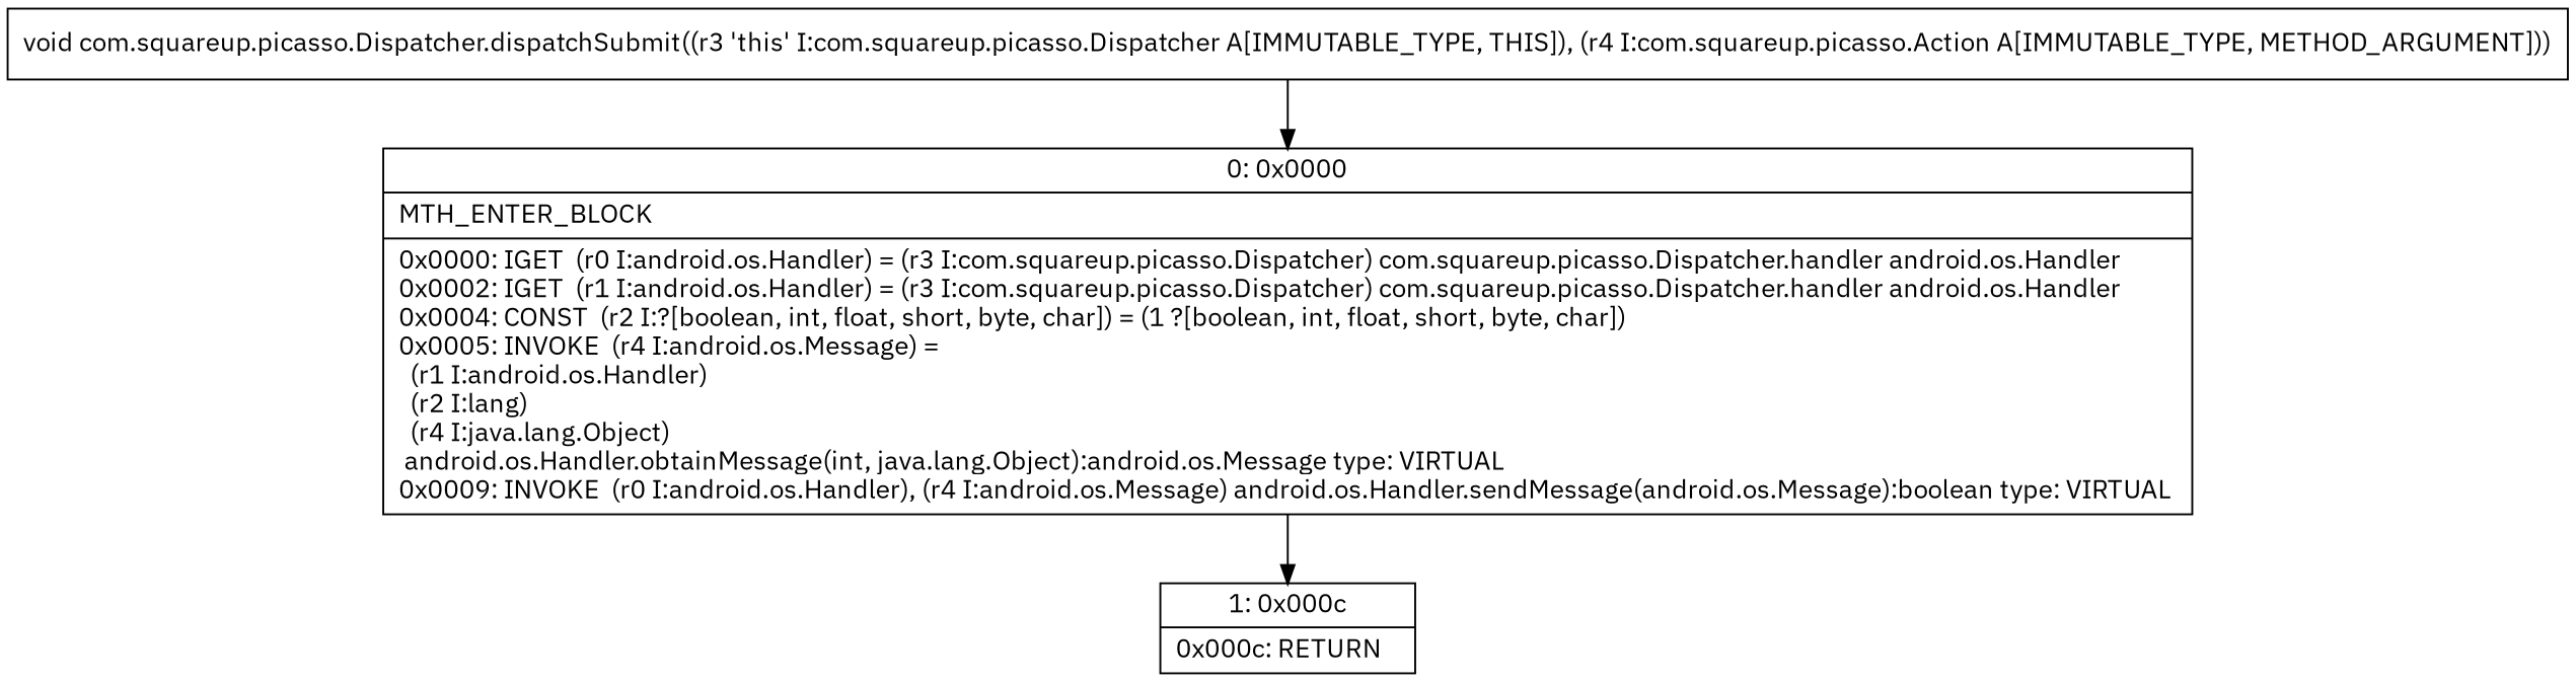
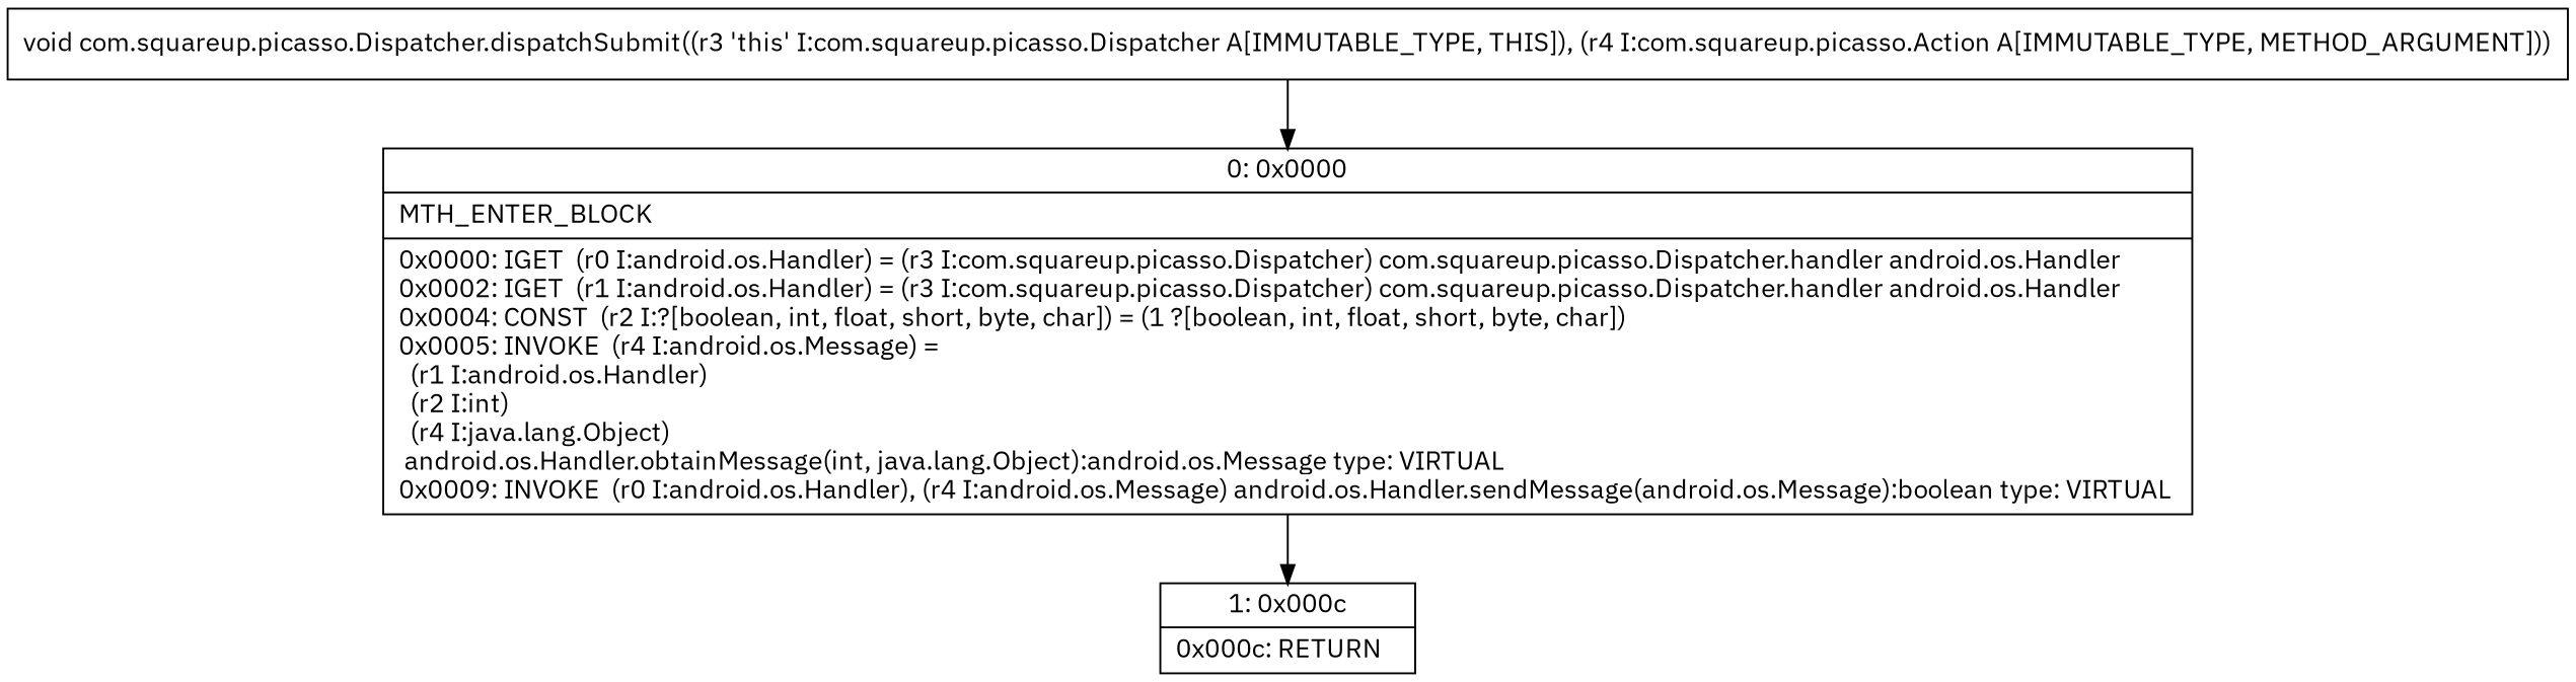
  digraph {
    fontname="IBM Plex Sans"
    node [shape=record fontname="IBM Plex Sans"]
    edge [fontname="IBM Plex Sans"]
-   n1 [label="{0\:\ 0x0000|MTH_ENTER_BLOCK\l|0x0000: IGET  (r0 I:android.os.Handler) = (r3 I:com.squareup.picasso.Dispatcher) com.squareup.picasso.Dispatcher.handler android.os.Handler \l0x0002: IGET  (r1 I:android.os.Handler) = (r3 I:com.squareup.picasso.Dispatcher) com.squareup.picasso.Dispatcher.handler android.os.Handler \l0x0004: CONST  (r2 I:?[boolean, int, float, short, byte, char]) = (1 ?[boolean, int, float, short, byte, char]) \l0x0005: INVOKE  (r4 I:android.os.Message) = \l  (r1 I:android.os.Handler)\l  (r2 I:lang)\l  (r4 I:java.lang.Object)\l android.os.Handler.obtainMessage(int, java.lang.Object):android.os.Message type: VIRTUAL \l0x0009: INVOKE  (r0 I:android.os.Handler), (r4 I:android.os.Message) android.os.Handler.sendMessage(android.os.Message):boolean type: VIRTUAL \l}"]
+   n1 [label="{0\:\ 0x0000|MTH_ENTER_BLOCK\l|0x0000: IGET  (r0 I:android.os.Handler) = (r3 I:com.squareup.picasso.Dispatcher) com.squareup.picasso.Dispatcher.handler android.os.Handler \l0x0002: IGET  (r1 I:android.os.Handler) = (r3 I:com.squareup.picasso.Dispatcher) com.squareup.picasso.Dispatcher.handler android.os.Handler \l0x0004: CONST  (r2 I:?[boolean, int, float, short, byte, char]) = (1 ?[boolean, int, float, short, byte, char]) \l0x0005: INVOKE  (r4 I:android.os.Message) = \l  (r1 I:android.os.Handler)\l  (r2 I:int)\l  (r4 I:java.lang.Object)\l android.os.Handler.obtainMessage(int, java.lang.Object):android.os.Message type: VIRTUAL \l0x0009: INVOKE  (r0 I:android.os.Handler), (r4 I:android.os.Message) android.os.Handler.sendMessage(android.os.Message):boolean type: VIRTUAL \l}"]
    n2 [label="{1\:\ 0x000c|0x000c: RETURN   \l}"]
    n3 [label="{void com.squareup.picasso.Dispatcher.dispatchSubmit((r3 'this' I:com.squareup.picasso.Dispatcher A[IMMUTABLE_TYPE, THIS]), (r4 I:com.squareup.picasso.Action A[IMMUTABLE_TYPE, METHOD_ARGUMENT])) }"]
    n1 -> n2
    n3 -> n1
  }
